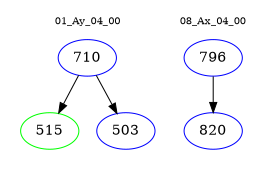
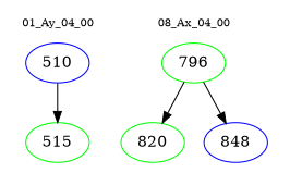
  digraph {
    node [color=blue]
    edge [color=black]
    n1 [color=green label=515]
-   n2 [label=710]
-   n3 [label=503]
-   n4 [label=820]
-   n5 [label=796]
+   n2 [label=510]
+   n4 [color=green label=820]
+   n5 [color=green label=796]
+   n6 [label=848]
    subgraph cluster_1 {
      color=white
      fontsize=10
      label="01_Ay_04_00"
      n1
      n2
-     n3
    }
    subgraph cluster_2 {
      color=white
      fontsize=10
      label="08_Ax_04_00"
      n4
      n5
+     n6
    }
    n2 -> n1
-   n2 -> n3
    n5 -> n4
+   n5 -> n6
  }
